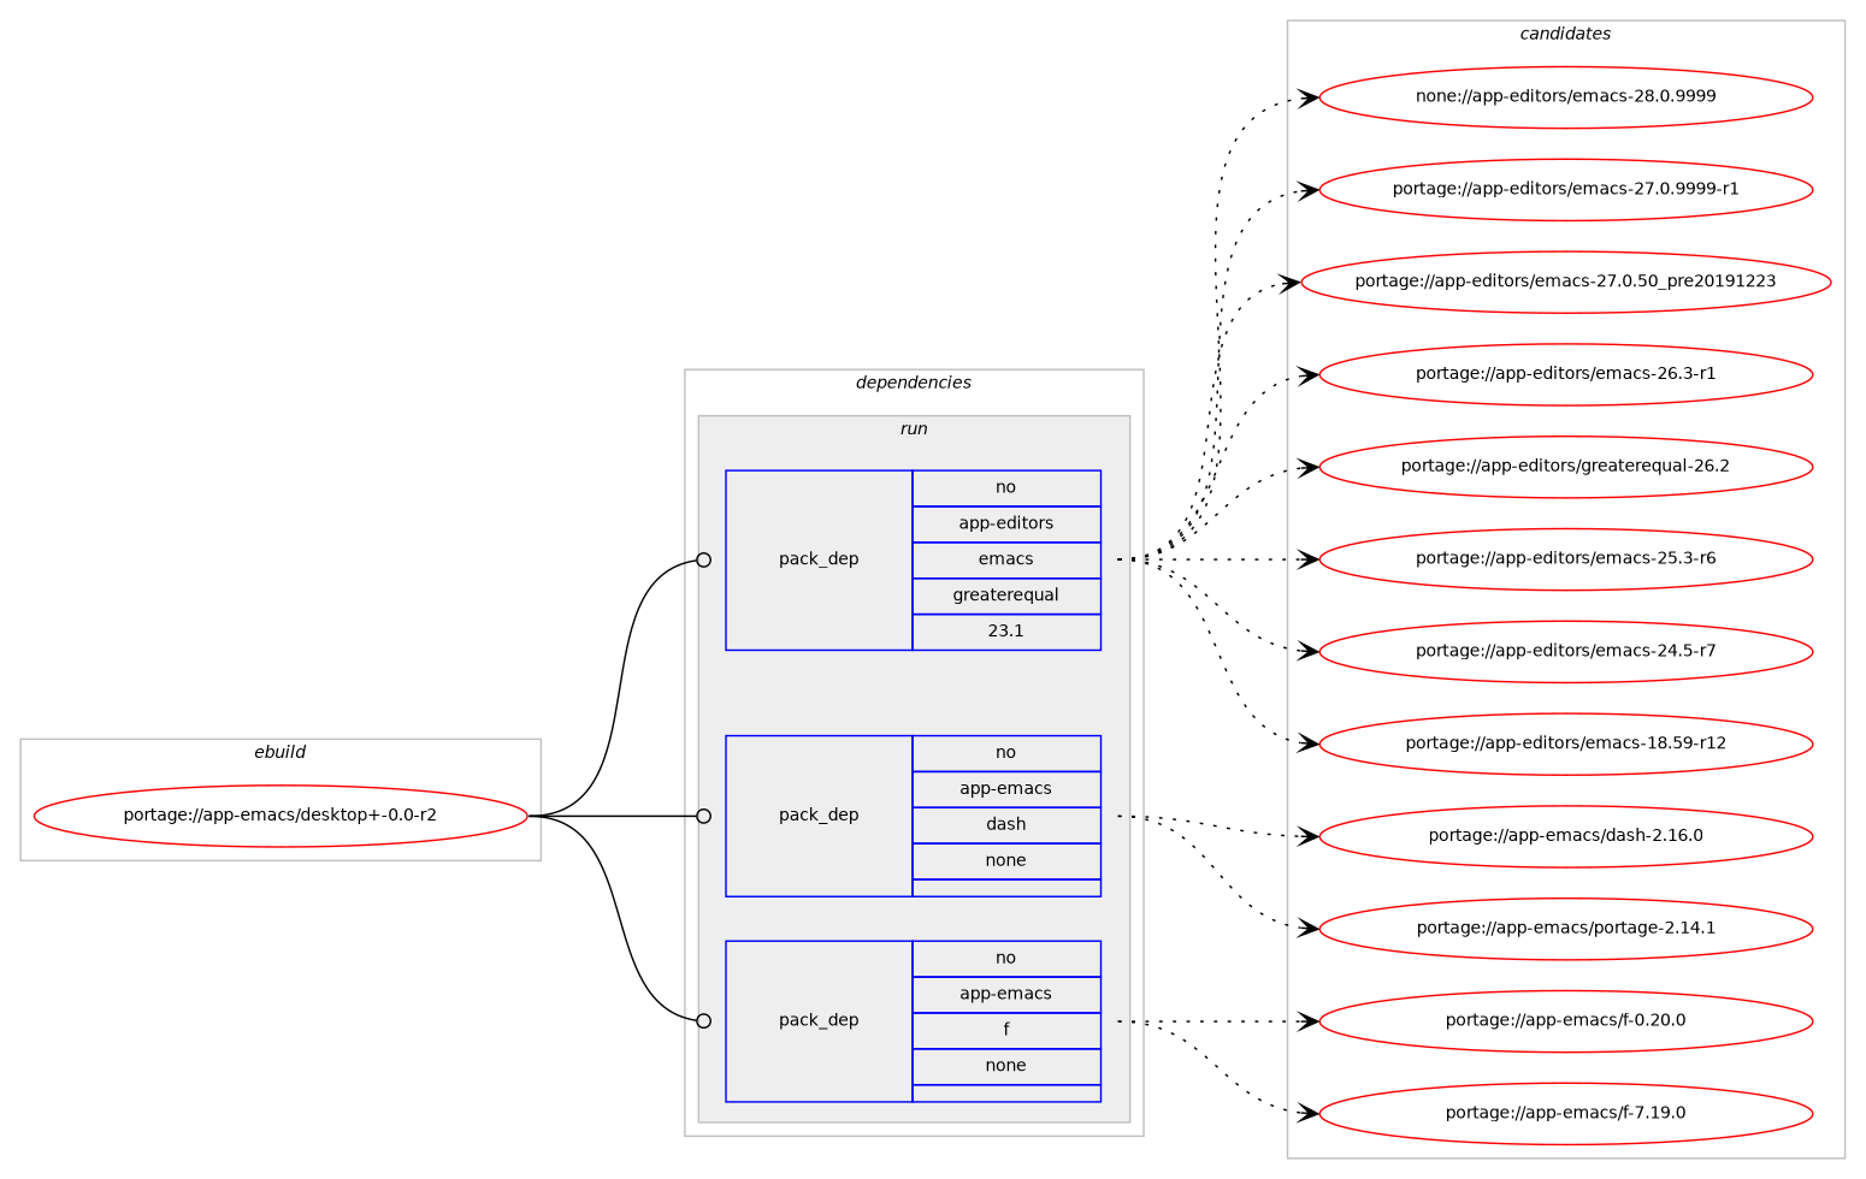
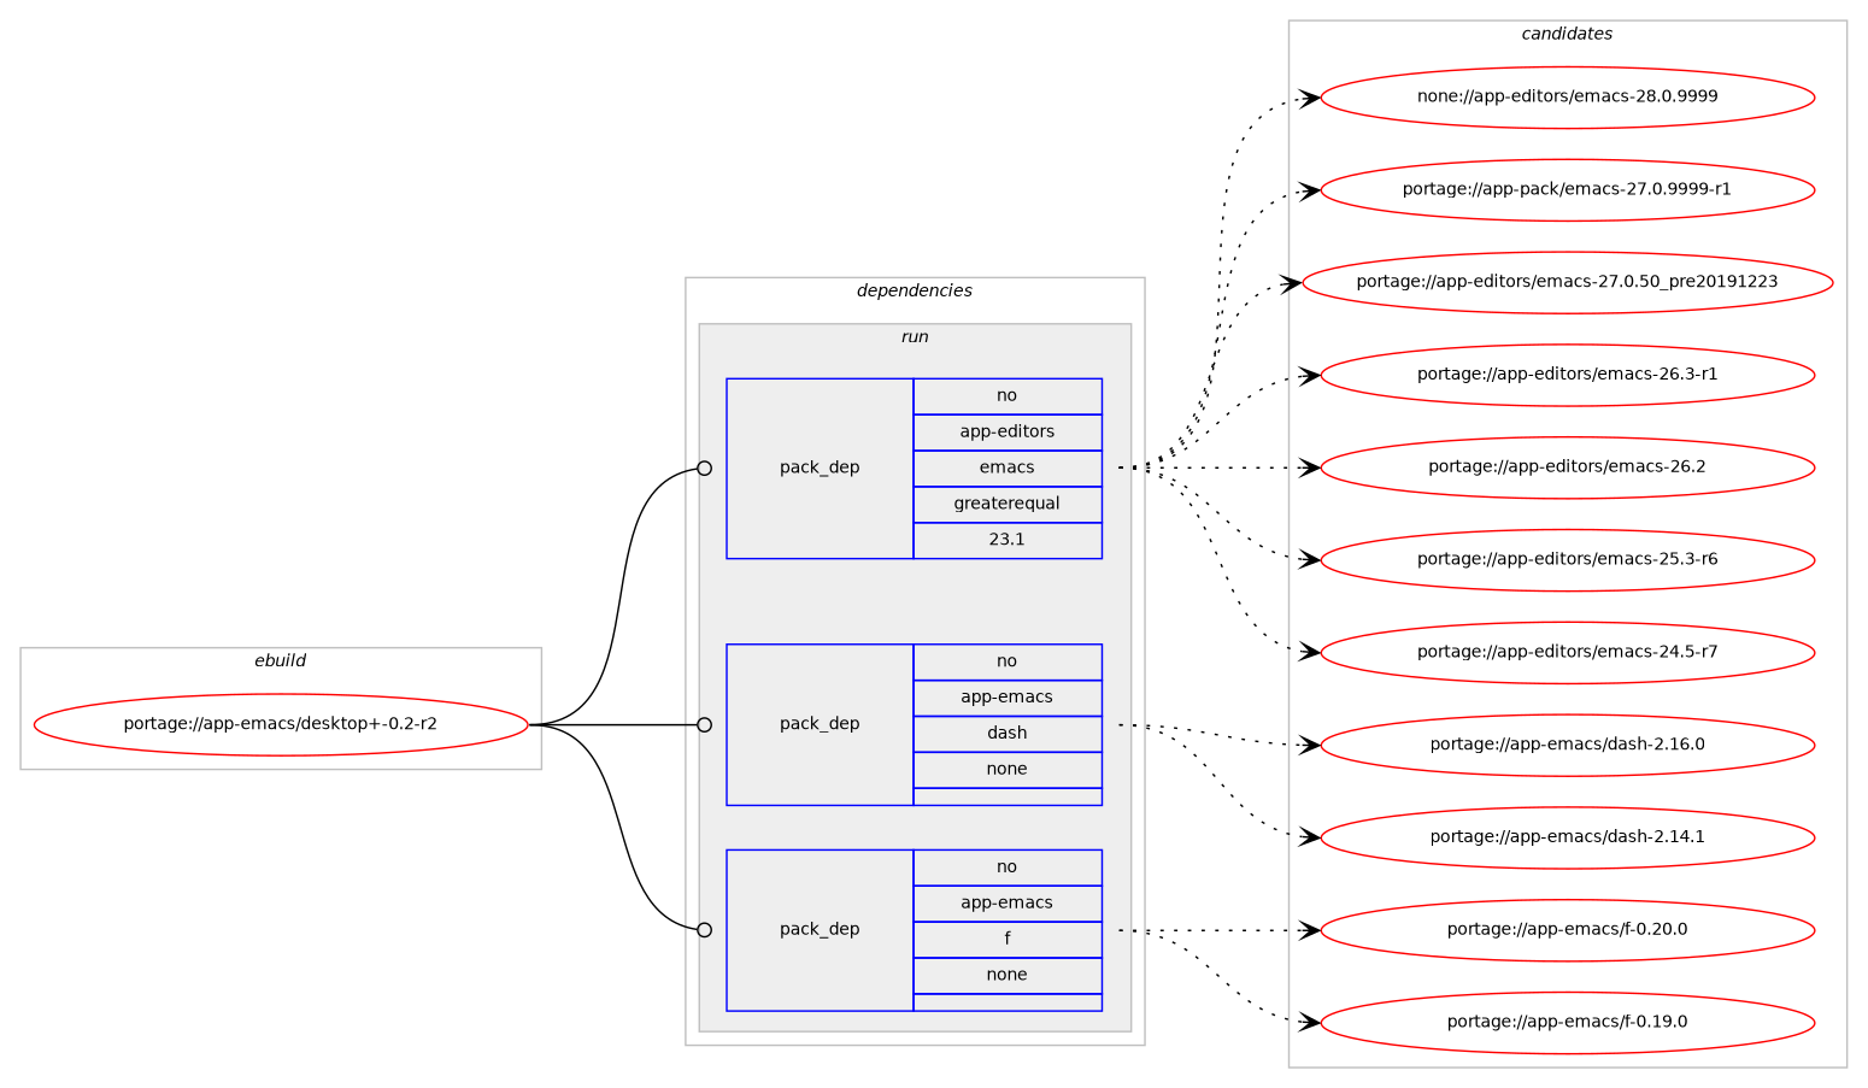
  digraph {
    compound=true
    concentrate=true
    fontname=Helvetica
    fontsize=10
    newrank=true
    rankdir=LR
    ranksep=1.5
    node [color=red fontname=Helvetica fontsize=10]
    edge [arrowhead=vee headport=w style=dotted tailport=e weight=100]
-   n1 [label="portage://app-emacs/desktop+-0.0-r2" width=4]
+   n1 [label="portage://app-emacs/desktop+-0.2-r2" width=4]
    n2 [color=blue label=<<TABLE BORDER="0" CELLBORDER="1" CELLSPACING="0" CELLPADDING="4" WIDTH="220"><TR><TD ROWSPAN="6" CELLPADDING="30">pack_dep</TD></TR><TR><TD WIDTH="110">no</TD></TR><TR><TD>app-editors</TD></TR><TR><TD>emacs</TD></TR><TR><TD>greaterequal</TD></TR><TR><TD>23.1</TD></TR></TABLE>> shape=none]
    n3 [color=blue label=<<TABLE BORDER="0" CELLBORDER="1" CELLSPACING="0" CELLPADDING="4" WIDTH="220"><TR><TD ROWSPAN="6" CELLPADDING="30">pack_dep</TD></TR><TR><TD WIDTH="110">no</TD></TR><TR><TD>app-emacs</TD></TR><TR><TD>dash</TD></TR><TR><TD>none</TD></TR><TR><TD></TD></TR></TABLE>> shape=none]
    n4 [color=blue label=<<TABLE BORDER="0" CELLBORDER="1" CELLSPACING="0" CELLPADDING="4" WIDTH="220"><TR><TD ROWSPAN="6" CELLPADDING="30">pack_dep</TD></TR><TR><TD WIDTH="110">no</TD></TR><TR><TD>app-emacs</TD></TR><TR><TD>f</TD></TR><TR><TD>none</TD></TR><TR><TD></TD></TR></TABLE>> shape=none]
    n5 [label="none://app-editors/emacs-28.0.9999" width=4]
-   n6 [label="portage://app-editors/emacs-27.0.9999-r1" width=4]
+   n6 [label="portage://app-pack/emacs-27.0.9999-r1" width=4]
    n7 [label="portage://app-editors/emacs-27.0.50_pre20191223" width=4]
    n8 [label="portage://app-editors/emacs-26.3-r1" width=4]
-   n9 [label="portage://app-editors/greaterequal-26.2" width=4]
+   n9 [label="portage://app-editors/emacs-26.2" width=4]
    n10 [label="portage://app-editors/emacs-25.3-r6" width=4]
    n11 [label="portage://app-editors/emacs-24.5-r7" width=4]
-   n12 [label="portage://app-editors/emacs-18.59-r12" width=4]
    n13 [label="portage://app-emacs/dash-2.16.0" width=4]
-   n14 [label="portage://app-emacs/portage-2.14.1" width=4]
+   n14 [label="portage://app-emacs/dash-2.14.1" width=4]
    n15 [label="portage://app-emacs/f-0.20.0" width=4]
-   n16 [label="portage://app-emacs/f-7.19.0" width=4]
+   n16 [label="portage://app-emacs/f-0.19.0" width=4]
    subgraph cluster_1 {
      color=gray
      label=<<i>ebuild</i>>
      rank=same
      n1
    }
    subgraph cluster_2 {
      color=gray
      label=<<i>dependencies</i>>
      subgraph cluster_3 {
        color=gray
        fillcolor="#eeeeee"
        label=<<i>compile</i>>
        style=filled
      }
      subgraph cluster_4 {
        color=gray
        fillcolor="#eeeeee"
        label=<<i>compile and run</i>>
        style=filled
      }
      subgraph cluster_5 {
        color=gray
        fillcolor="#eeeeee"
        label=<<i>run</i>>
        style=filled
        subgraph sub_6 {
          color=gray
          fillcolor="#eeeeee"
          label=<<i>run</i>>
          style=filled
          n2
        }
        subgraph sub_7 {
          color=gray
          fillcolor="#eeeeee"
          label=<<i>run</i>>
          style=filled
          n3
        }
        subgraph sub_8 {
          color=gray
          fillcolor="#eeeeee"
          label=<<i>run</i>>
          style=filled
          n4
        }
      }
    }
    subgraph cluster_9 {
      color=gray
      label=<<i>candidates</i>>
      rank=same
      subgraph sub_10 {
        color=black
        label=<<i>candidates</i>>
        nodesep=1
        rank=same
        n5
        n6
        n7
        n8
        n9
        n10
        n11
-       n12
      }
      subgraph sub_11 {
        color=black
        label=<<i>candidates</i>>
        nodesep=1
        rank=same
        n13
        n14
      }
      subgraph sub_12 {
        color=black
        label=<<i>candidates</i>>
        nodesep=1
        rank=same
        n15
        n16
      }
    }
    n1 -> n2 [arrowhead=odot style=solid weight=20]
    n1 -> n3 [arrowhead=odot style=solid weight=20]
    n1 -> n4 [arrowhead=odot style=solid weight=20]
    n2 -> n5
    n2 -> n6
    n2 -> n7
    n2 -> n8
    n2 -> n9
    n2 -> n10
    n2 -> n11
-   n2 -> n12
    n3 -> n13
    n3 -> n14
    n4 -> n15
    n4 -> n16
  }
